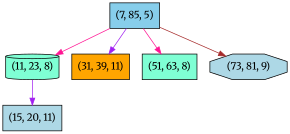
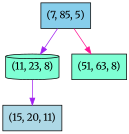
  digraph {
    fontname=Merriweather
    node [fillcolor=aquamarine fontname=Merriweather shape=box style=filled]
    edge [color=deeppink fontname=Merriweather]
    "(7, 85, 5)" [fillcolor=skyblue]
    "(11, 23, 8)" [shape=cylinder]
-   "(31, 39, 11)" [fillcolor=orange]
    "(51, 63, 8)"
-   "(73, 81, 9)" [fillcolor=lightblue shape=octagon]
    "(15, 20, 11)" [fillcolor=lightblue]
-   "(7, 85, 5)" -> "(11, 23, 8)"
-   "(7, 85, 5)" -> "(31, 39, 11)" [color=purple]
+   "(7, 85, 5)" -> "(11, 23, 8)" [color=purple]
    "(7, 85, 5)" -> "(51, 63, 8)"
-   "(7, 85, 5)" -> "(73, 81, 9)" [color=brown]
    "(11, 23, 8)" -> "(15, 20, 11)" [color=purple]
  }
